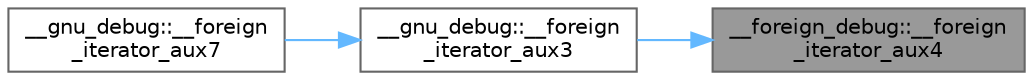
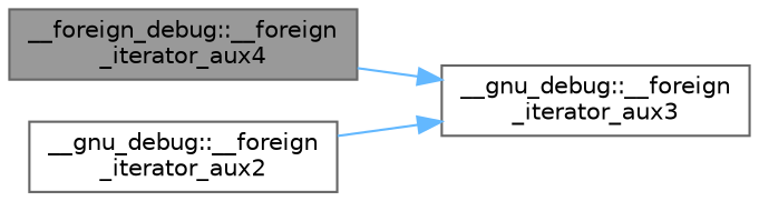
  digraph {
    rankdir=RL
    node [color=grey40 fillcolor=white fontname=Helvetica fontsize=10 shape=box style=filled]
    edge [color=steelblue1 dir=back fontname=Helvetica fontsize=10 labelfontname=Helvetica labelfontsize=10 style=solid]
    n1 [color=gray40 fillcolor=grey60 fontcolor=black height=0.2 label="__foreign_debug::__foreign\l_iterator_aux4" width=0.4]
    n2 [height=0.2 label="__gnu_debug::__foreign\l_iterator_aux3" width=0.4]
-   n3 [height=0.2 label="__gnu_debug::__foreign\l_iterator_aux7" width=0.4]
-   n1 -> n2
+   n3 [height=0.2 label="__gnu_debug::__foreign\l_iterator_aux2" width=0.4]
+   n2 -> n1
    n2 -> n3
  }
